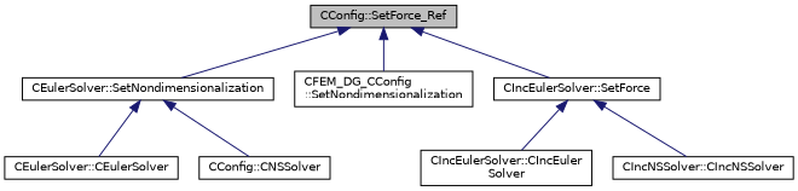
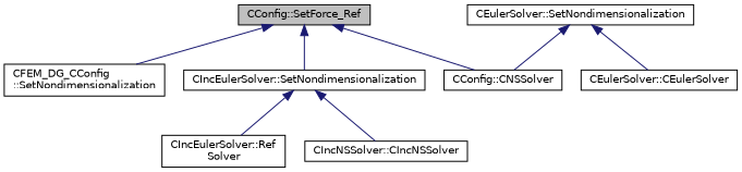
  digraph {
    rankdir=TB
    node [color=black fillcolor=white fontname=Helvetica fontsize=10 shape=record style=filled]
    edge [color=midnightblue dir=back fontname=Helvetica fontsize=10 labelfontname=Helvetica labelfontsize=10 style=solid]
    n1 [fillcolor=grey75 fontcolor=black height=0.2 label="CConfig::SetForce_Ref" width=0.4]
    n2 [height=0.2 label="CEulerSolver::SetNondimensionalization" width=0.4]
    n3 [height=0.2 label="CFEM_DG_CConfig\l::SetNondimensionalization" width=0.4]
-   n4 [height=0.2 label="CIncEulerSolver::SetForce" width=0.4]
+   n4 [height=0.2 label="CIncEulerSolver::SetNondimensionalization" width=0.4]
    n5 [height=0.2 label="CEulerSolver::CEulerSolver" width=0.4]
    n6 [height=0.2 label="CConfig::CNSSolver" width=0.4]
-   n7 [height=0.2 label="CIncEulerSolver::CIncEuler\lSolver" width=0.4]
+   n7 [height=0.2 label="CIncEulerSolver::Ref\lSolver" width=0.4]
    n8 [height=0.2 label="CIncNSSolver::CIncNSSolver" width=0.4]
-   n1 -> n2
+   n1 -> n6
    n1 -> n3
    n1 -> n4
    n2 -> n5
    n2 -> n6
    n4 -> n7
    n4 -> n8
  }
